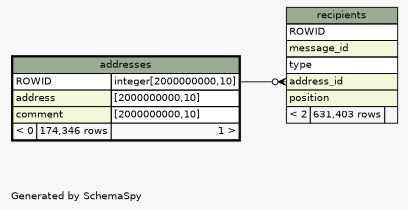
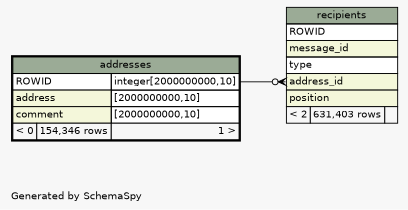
  digraph {
    bgcolor="#f7f7f7"
    fontname=Helvetica
    fontsize=11
    label="\nGenerated by SchemaSpy"
    labeljust=l
    nodesep=0.18
    rankdir=RL
    ranksep=0.46
    node [fontname=Helvetica fontsize=11 shape=plaintext]
    n1 [label=<     <TABLE BORDER="0" CELLBORDER="1" CELLSPACING="0" BGCOLOR="#ffffff">       <TR><TD COLSPAN="3" BGCOLOR="#9bab96" ALIGN="CENTER">recipients</TD></TR>       <TR><TD PORT="ROWID" COLSPAN="3" ALIGN="LEFT">ROWID</TD></TR>       <TR><TD PORT="message_id" COLSPAN="3" BGCOLOR="#f4f7da" ALIGN="LEFT">message_id</TD></TR>       <TR><TD PORT="type" COLSPAN="3" ALIGN="LEFT">type</TD></TR>       <TR><TD PORT="address_id" COLSPAN="3" BGCOLOR="#f4f7da" ALIGN="LEFT">address_id</TD></TR>       <TR><TD PORT="position" COLSPAN="3" BGCOLOR="#f4f7da" ALIGN="LEFT">position</TD></TR>       <TR><TD ALIGN="LEFT" BGCOLOR="#f7f7f7">&lt; 2</TD><TD ALIGN="RIGHT" BGCOLOR="#f7f7f7">631,403 rows</TD><TD ALIGN="RIGHT" BGCOLOR="#f7f7f7">  </TD></TR>     </TABLE>>]
-   n2 [label=<     <TABLE BORDER="2" CELLBORDER="1" CELLSPACING="0" BGCOLOR="#ffffff">       <TR><TD COLSPAN="3" BGCOLOR="#9bab96" ALIGN="CENTER">addresses</TD></TR>       <TR><TD PORT="ROWID" COLSPAN="2" ALIGN="LEFT">ROWID</TD><TD PORT="ROWID.type" ALIGN="LEFT">integer[2000000000,10]</TD></TR>       <TR><TD PORT="address" COLSPAN="2" BGCOLOR="#f4f7da" ALIGN="LEFT">address</TD><TD PORT="address.type" ALIGN="LEFT">[2000000000,10]</TD></TR>       <TR><TD PORT="comment" COLSPAN="2" BGCOLOR="#f4f7da" ALIGN="LEFT">comment</TD><TD PORT="comment.type" ALIGN="LEFT">[2000000000,10]</TD></TR>       <TR><TD ALIGN="LEFT" BGCOLOR="#f7f7f7">&lt; 0</TD><TD ALIGN="RIGHT" BGCOLOR="#f7f7f7">174,346 rows</TD><TD ALIGN="RIGHT" BGCOLOR="#f7f7f7">1 &gt;</TD></TR>     </TABLE>>]
+   n2 [label=<     <TABLE BORDER="2" CELLBORDER="1" CELLSPACING="0" BGCOLOR="#ffffff">       <TR><TD COLSPAN="3" BGCOLOR="#9bab96" ALIGN="CENTER">addresses</TD></TR>       <TR><TD PORT="ROWID" COLSPAN="2" ALIGN="LEFT">ROWID</TD><TD PORT="ROWID.type" ALIGN="LEFT">integer[2000000000,10]</TD></TR>       <TR><TD PORT="address" COLSPAN="2" BGCOLOR="#f4f7da" ALIGN="LEFT">address</TD><TD PORT="address.type" ALIGN="LEFT">[2000000000,10]</TD></TR>       <TR><TD PORT="comment" COLSPAN="2" BGCOLOR="#f4f7da" ALIGN="LEFT">comment</TD><TD PORT="comment.type" ALIGN="LEFT">[2000000000,10]</TD></TR>       <TR><TD ALIGN="LEFT" BGCOLOR="#f7f7f7">&lt; 0</TD><TD ALIGN="RIGHT" BGCOLOR="#f7f7f7">154,346 rows</TD><TD ALIGN="RIGHT" BGCOLOR="#f7f7f7">1 &gt;</TD></TR>     </TABLE>>]
    n1 -> n2 [arrowhead=none arrowsize=0.8 arrowtail=crowodot dir=back headport="ROWID.type:e" tailport="address_id:w"]
  }
